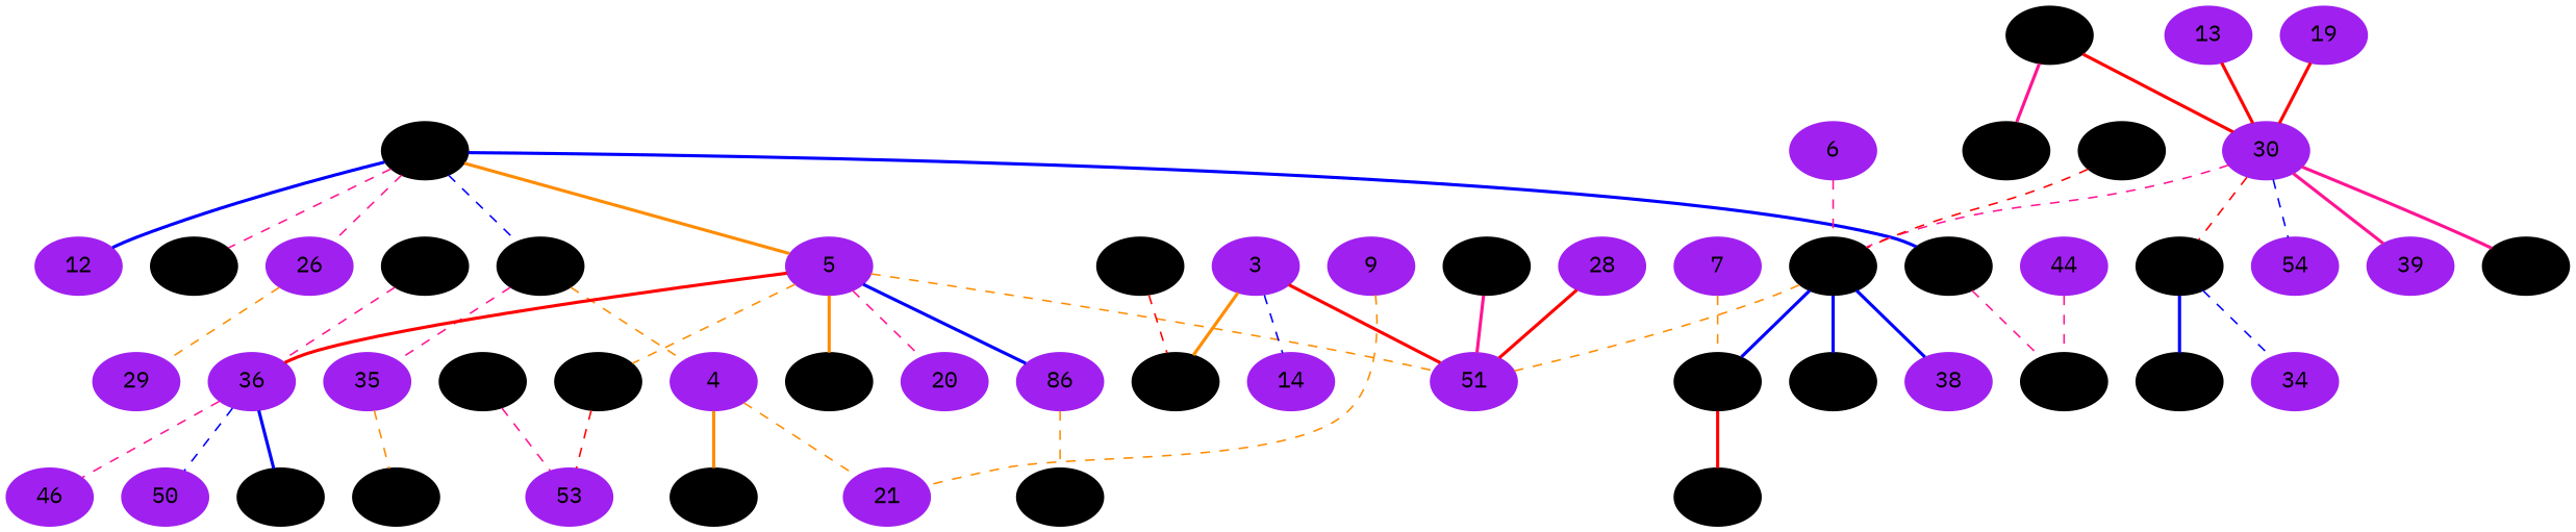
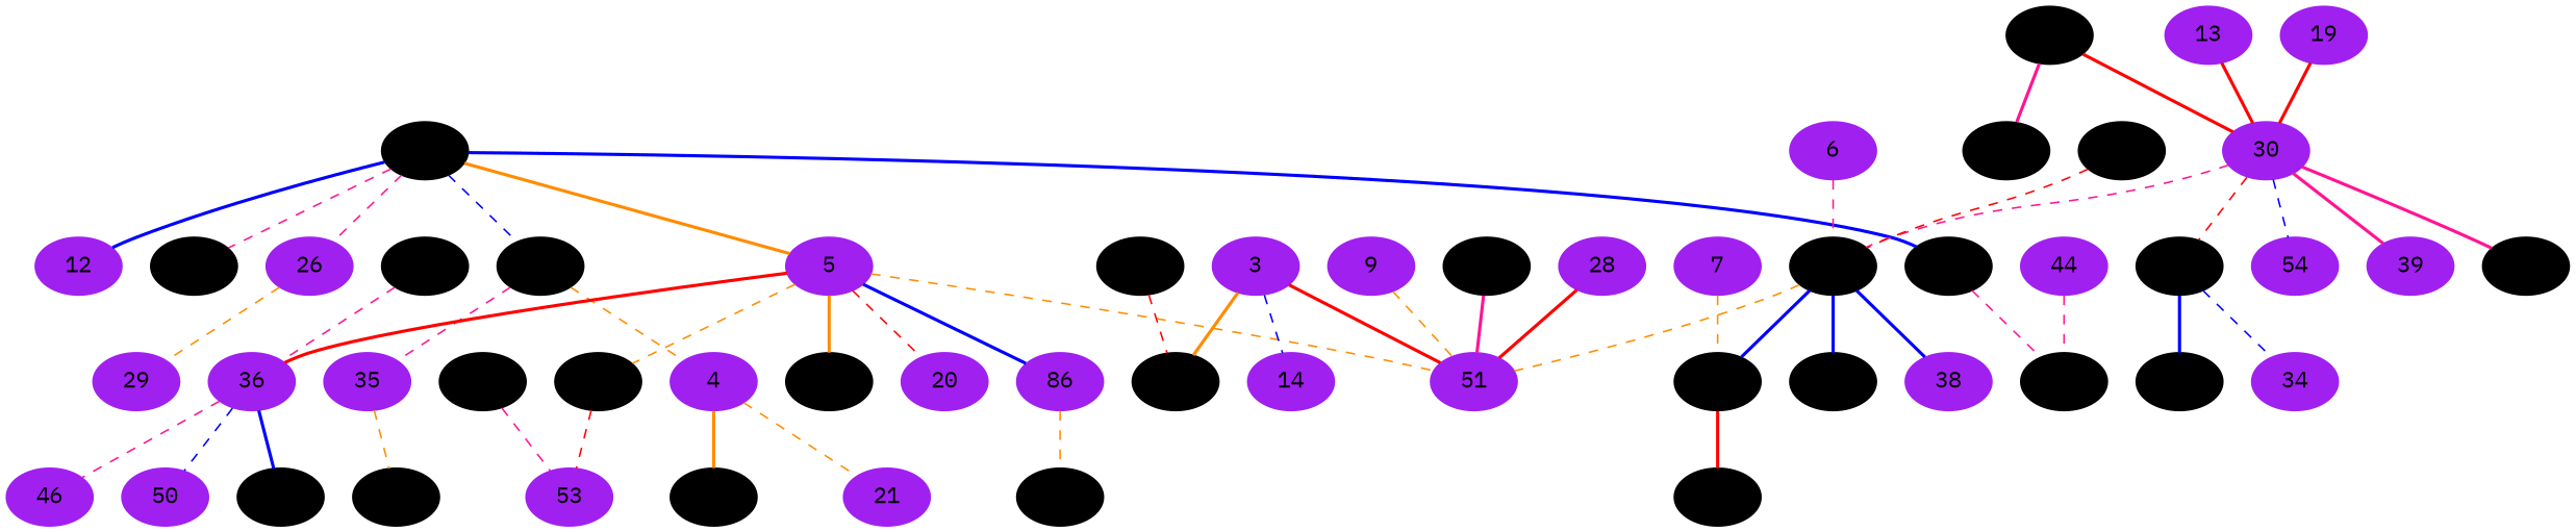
  graph {
    fontname="IBM Plex Mono"
    node [color=purple fontname="IBM Plex Mono" style=filled]
    edge [color=deeppink fontname="IBM Plex Mono" style=dashed weight=1.0]
    1 [color=black]
    2 [color=black]
    5
    12
    22 [color=black]
    26
    27 [color=black]
    4
    35
    51
    n11 [label=86]
    17 [color=black]
    20
    24 [color=black]
    36
    29
    49 [color=black]
    21
    47 [color=black]
    37 [color=black]
    3
    14
    25 [color=black]
    33 [color=black]
    53
    45 [color=black]
    46
    50
    31 [color=black]
    6
    43 [color=black]
    38
    41 [color=black]
    7
    52 [color=black]
    8 [color=black]
    15 [color=black]
    30
    32 [color=black]
    39
    40 [color=black]
    54
    9
    10 [color=black]
    11 [color=black]
    13
    18 [color=black]
    19
    23 [color=black]
    28
    34
    48 [color=black]
    42 [color=black]
    44
    1 -- 2 [color=blue]
    1 -- 5 [color=darkorange style=bold]
    1 -- 12 [color=blue style=bold]
    1 -- 22
    1 -- 26
    1 -- 27 [color=blue style=bold]
    2 -- 4 [color=darkorange]
    2 -- 35
    5 -- 51 [color=darkorange]
    5 -- n11 [color=blue style=bold]
    5 -- 17 [color=darkorange style=bold]
-   5 -- 20
+   5 -- 20 [color=red]
    5 -- 24 [color=darkorange]
    5 -- 36 [color=red style=bold]
    26 -- 29 [color=darkorange]
    27 -- 49
    4 -- 21 [color=darkorange]
    4 -- 47 [color=darkorange style=bold]
    35 -- 37 [color=darkorange]
    n11 -- 33 [color=darkorange]
    24 -- 53 [color=red]
    36 -- 45 [color=blue style=bold]
    36 -- 46
    36 -- 50 [color=blue]
    3 -- 51 [color=red style=bold]
    3 -- 14 [color=blue]
    3 -- 25 [color=darkorange style=bold]
    31 -- 51 [color=darkorange]
    31 -- 43 [color=blue style=bold]
    31 -- 38 [color=blue style=bold]
    31 -- 41 [color=blue style=bold]
    6 -- 31
    43 -- 52 [color=red style=bold]
    7 -- 43 [color=darkorange]
    8 -- 15 [style=bold]
    8 -- 30 [color=red style=bold]
    30 -- 31
    30 -- 32 [color=red]
    30 -- 39 [style=bold]
    30 -- 40 [style=bold]
    30 -- 54 [color=blue]
    32 -- 34 [color=blue]
    32 -- 48 [color=blue style=bold]
-   9 -- 21 [color=darkorange]
+   9 -- 51 [color=darkorange]
    10 -- 31 [color=red]
    11 -- 36
    13 -- 30 [color=red style=bold]
    18 -- 25 [color=red]
    19 -- 30 [color=red style=bold]
    23 -- 51 [style=bold]
    28 -- 51 [color=red style=bold]
    42 -- 53
    44 -- 49
  }
